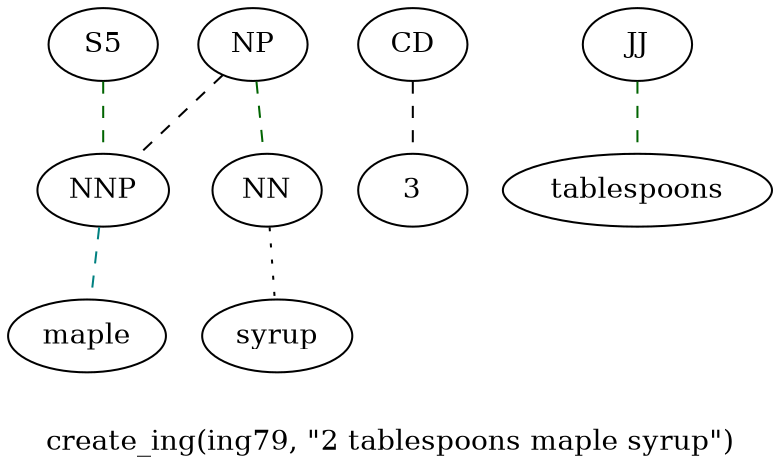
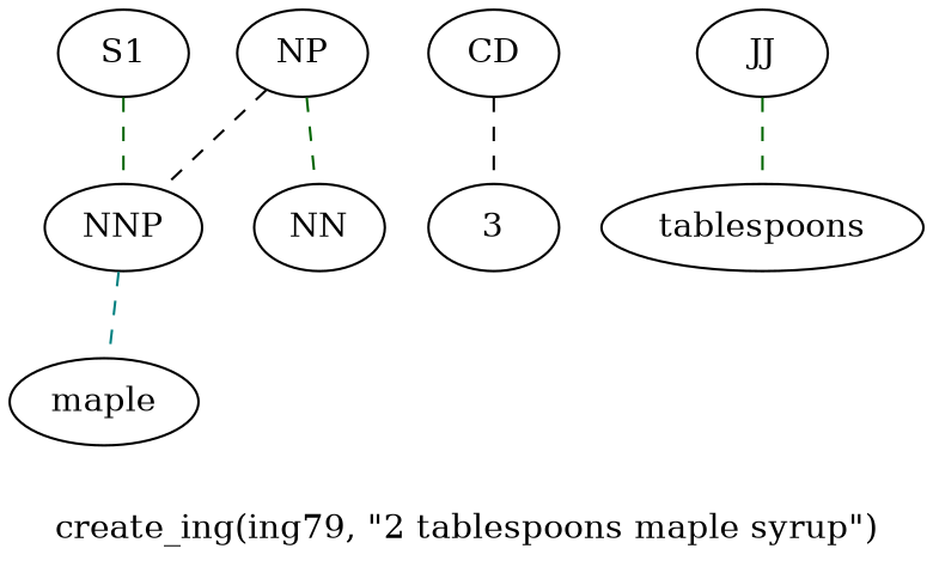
  graph {
    label="create_ing(ing79, \"2 tablespoons maple syrup\")"
    edge [color=darkgreen style=dashed]
-   n1 [label=S5]
+   n1 [label=S1]
    n2 [label=NNP]
    n3 [label=NP]
    n4 [label=NN]
    n5 [label=CD]
    n6 [label=3]
    n7 [label=JJ]
    n8 [label=tablespoons]
    n9 [label=maple]
-   n10 [label=syrup]
    n1 -- n2
    n2 -- n9 [color=teal]
    n3 -- n2 [color=black]
    n3 -- n4
-   n4 -- n10 [color=black style=dotted]
    n5 -- n6 [color=black]
    n7 -- n8
  }
